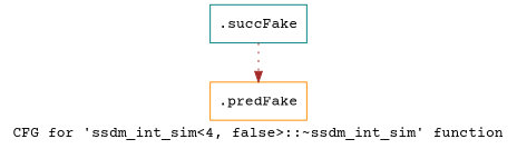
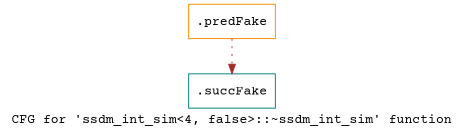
  digraph {
    label="CFG for 'ssdm_int_sim\<4, false\>::~ssdm_int_sim' function"
    fontname="Courier Prime"
    node [shape=record fontname="Courier Prime"]
    n1 [label="{.predFake}" color=darkorange]
    n2 [filename="/media/miguel/NewVolume/Linux/Xilinx/Vitis_HLS/2020.2/include/ap_common.h" label="{.succFake}" linenumber=639 color=teal]
-   n2 -> n1 [execusionnum=0 filename="/media/miguel/NewVolume/Linux/Xilinx/Vitis_HLS/2020.2/include/ap_common.h" color=brown style=dotted fontname="Courier Prime"]
+   n1 -> n2 [execusionnum=0 filename="/media/miguel/NewVolume/Linux/Xilinx/Vitis_HLS/2020.2/include/ap_common.h" color=brown style=dotted fontname="Courier Prime"]
  }
